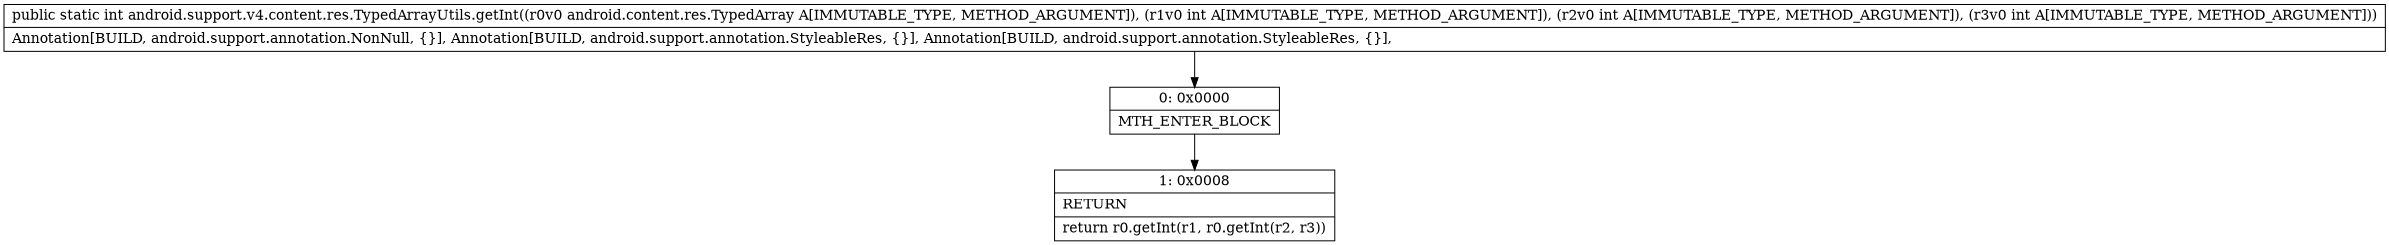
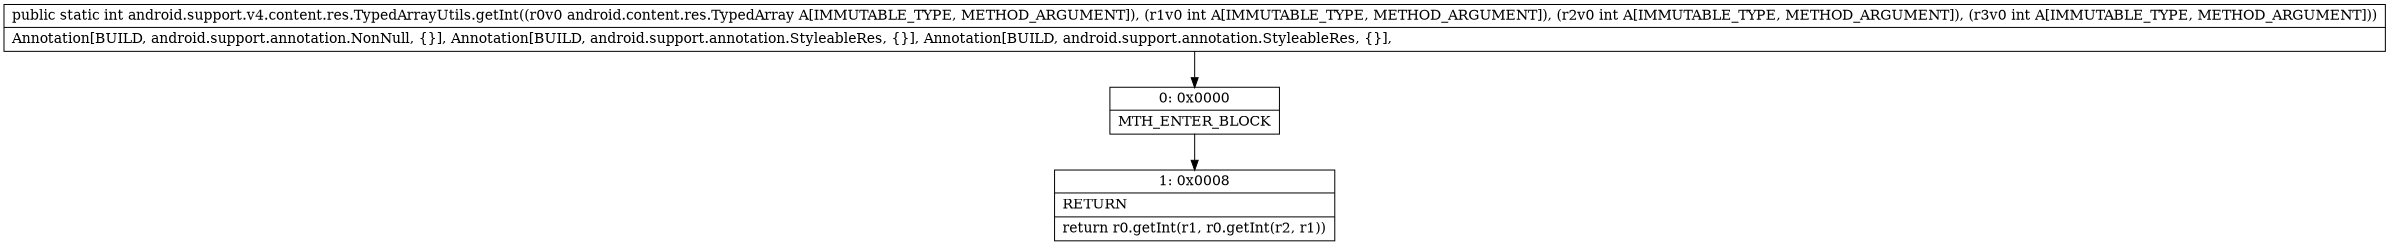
  digraph {
    node [shape=record]
    n1 [label="{0\:\ 0x0000|MTH_ENTER_BLOCK\l}"]
-   n2 [label="{1\:\ 0x0008|RETURN\l|return r0.getInt(r1, r0.getInt(r2, r3))\l}"]
+   n2 [label="{1\:\ 0x0008|RETURN\l|return r0.getInt(r1, r0.getInt(r2, r1))\l}"]
    n3 [label="{public static int android.support.v4.content.res.TypedArrayUtils.getInt((r0v0 android.content.res.TypedArray A[IMMUTABLE_TYPE, METHOD_ARGUMENT]), (r1v0 int A[IMMUTABLE_TYPE, METHOD_ARGUMENT]), (r2v0 int A[IMMUTABLE_TYPE, METHOD_ARGUMENT]), (r3v0 int A[IMMUTABLE_TYPE, METHOD_ARGUMENT]))  | Annotation[BUILD, android.support.annotation.NonNull, \{\}], Annotation[BUILD, android.support.annotation.StyleableRes, \{\}], Annotation[BUILD, android.support.annotation.StyleableRes, \{\}], \l}"]
    n1 -> n2
    n3 -> n1
  }
